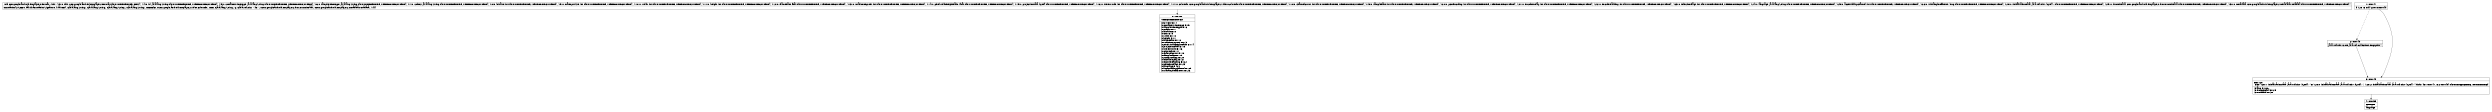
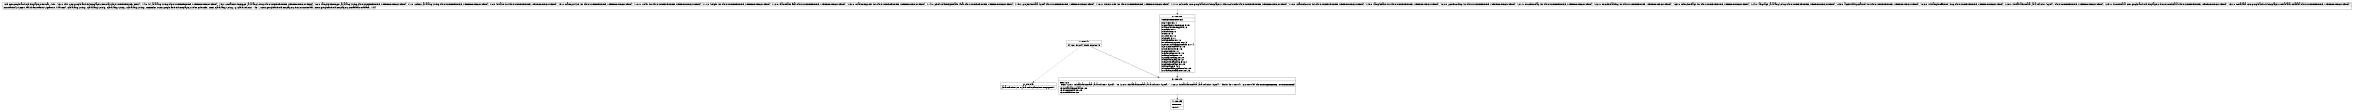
  digraph {
    node [shape=record]
    n1 [label="{0\:\ 0x0000|MTH_ENTER_BLOCK\l|r3.f2443id = r4\lr3.containerMimeType = r5\lr3.sampleMimeType = r6\lr3.codecs = r7\lr3.bitrate = r8\lr3.com = r9\lr3.width = r10\lr3.height = r11\lr3.frameRate = r12\lr3.rotationDegrees = r13\lr3.pixelWidthHeightRatio = r14\lr3.projectionData = r15\lr3.stereoMode = r16\lr3.colorInfo = r17\lr3.channelCount = r18\lr3.sampleRate = r19\lr3.pcmEncoding = r20\lr3.encoderDelay = r21\lr3.encoderPadding = r22\lr3.selectionFlags = r23\lr3.language = r24\lr3.accessibilityChannel = r25\lr3.subsampleOffsetUs = r26\l}"]
-   n2 [label="{1\:\ 0x0047|if (r28 != null) goto L_0x004d\l}"]
+   n2 [label="{1\:\ 0x0047|if (r28 != null) binds L_0x004d\l}"]
    n3 [label="{2\:\ 0x0049|java.util.List r28 = java.util.Collections.emptyList()\l}"]
-   n4 [label="{3\:\ 0x004d|PHI: r28 \l  PHI: (r28v1 'initializationData' java.util.List\<byte[]\>) = (r28v0 'initializationData' java.util.List\<byte[]\>), (r28v2 'initializationData' java.util.List\<byte[]\>) binds: [B:1:0x0047, B:2:0x0049] A[DONT_GENERATE, DONT_INLINE]\l|r3.lang = r28\lr3.drmInitData = r29\lr3.metadata = r30\l}"]
-   n5 [label="{4\:\ 0x0059|RETURN\l|language\l}"]
+   n4 [label="{3\:\ 0x004d|PHI: r28 \l  PHI: (r28v1 'initializationData' java.util.List\<byte[]\>) = (r28v0 'initializationData' java.util.List\<byte[]\>), (r28v2 'initializationData' java.util.List\<byte[]\>) binds: [B:1:0x0047, B:2:0x0049] A[DONT_GENERATE, DONT_INLINE]\l|r3.initializationData = r28\lr3.drmInitData = r29\lr3.metadata = r30\l}"]
+   n5 [label="{4\:\ 0x0059|RETURN\l|return\l}"]
    n6 [label="{void com.google.android.exoplayer2.Format.\<init\>((r3v0 'this' com.google.android.exoplayer2.Format A[IMMUTABLE_TYPE, THIS]), (r4v0 'id' java.lang.String A[IMMUTABLE_TYPE, METHOD_ARGUMENT]), (r5v0 'containerMimeType' java.lang.String A[IMMUTABLE_TYPE, METHOD_ARGUMENT]), (r6v0 'sampleMimeType' java.lang.String A[IMMUTABLE_TYPE, METHOD_ARGUMENT]), (r7v0 'codecs' java.lang.String A[IMMUTABLE_TYPE, METHOD_ARGUMENT]), (r8v0 'bitrate' int A[IMMUTABLE_TYPE, METHOD_ARGUMENT]), (r9v0 'maxInputSize' int A[IMMUTABLE_TYPE, METHOD_ARGUMENT]), (r10v0 'width' int A[IMMUTABLE_TYPE, METHOD_ARGUMENT]), (r11v0 'height' int A[IMMUTABLE_TYPE, METHOD_ARGUMENT]), (r12v0 'frameRate' float A[IMMUTABLE_TYPE, METHOD_ARGUMENT]), (r13v0 'rotationDegrees' int A[IMMUTABLE_TYPE, METHOD_ARGUMENT]), (r14v0 'pixelWidthHeightRatio' float A[IMMUTABLE_TYPE, METHOD_ARGUMENT]), (r15v0 'projectionData' byte[] A[IMMUTABLE_TYPE, METHOD_ARGUMENT]), (r16v0 'stereoMode' int A[IMMUTABLE_TYPE, METHOD_ARGUMENT]), (r17v0 'colorInfo' com.google.android.exoplayer2.video.ColorInfo A[IMMUTABLE_TYPE, METHOD_ARGUMENT]), (r18v0 'channelCount' int A[IMMUTABLE_TYPE, METHOD_ARGUMENT]), (r19v0 'sampleRate' int A[IMMUTABLE_TYPE, METHOD_ARGUMENT]), (r20v0 'pcmEncoding' int A[IMMUTABLE_TYPE, METHOD_ARGUMENT]), (r21v0 'encoderDelay' int A[IMMUTABLE_TYPE, METHOD_ARGUMENT]), (r22v0 'encoderPadding' int A[IMMUTABLE_TYPE, METHOD_ARGUMENT]), (r23v0 'selectionFlags' int A[IMMUTABLE_TYPE, METHOD_ARGUMENT]), (r24v0 'language' java.lang.String A[IMMUTABLE_TYPE, METHOD_ARGUMENT]), (r25v0 'accessibilityChannel' int A[IMMUTABLE_TYPE, METHOD_ARGUMENT]), (r26v0 'subsampleOffsetUs' long A[IMMUTABLE_TYPE, METHOD_ARGUMENT]), (r28v0 'initializationData' java.util.List\<byte[]\> A[IMMUTABLE_TYPE, METHOD_ARGUMENT]), (r29v0 'drmInitData' com.google.android.exoplayer2.drm.DrmInitData A[IMMUTABLE_TYPE, METHOD_ARGUMENT]), (r30v0 'metadata' com.google.android.exoplayer2.metadata.Metadata A[IMMUTABLE_TYPE, METHOD_ARGUMENT]))  | Annotation[SYSTEM, dalvik.annotation.Signature, \{value=[(, Ljava\/lang\/String;, Ljava\/lang\/String;, Ljava\/lang\/String;, Ljava\/lang\/String;, IIIIFIF[BI, Lcom\/google\/android\/exoplayer2\/video\/ColorInfo;, IIIIII, Ljava\/lang\/String;, IJ, Ljava\/util\/List, \<[B\>;, Lcom\/google\/android\/exoplayer2\/drm\/DrmInitData;, Lcom\/google\/android\/exoplayer2\/metadata\/Metadata;, )V]\}]\l}"]
    n2 -> n3 [style=dashed]
    n2 -> n4
-   n3 -> n4
+   n1 -> n4
    n4 -> n5
    n6 -> n1
  }
